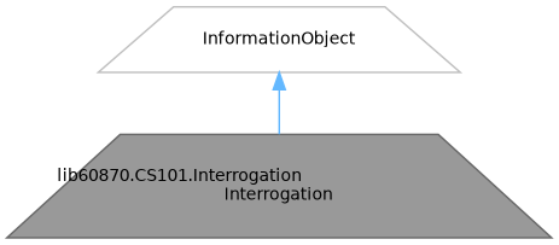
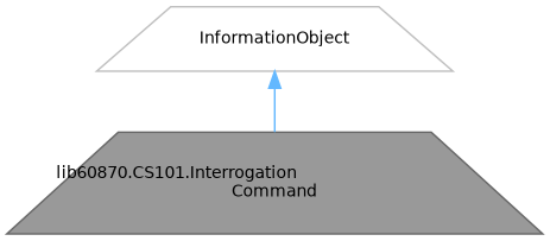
  digraph {
    node [fontname=Helvetica fontsize=10 shape=trapezium style=filled]
-   n1 [color=gray40 fillcolor=grey60 fontcolor=black height=0.2 label="lib60870.CS101.Interrogation\lInterrogation" width=0.4]
+   n1 [color=gray40 fillcolor=grey60 fontcolor=black height=0.2 label="lib60870.CS101.Interrogation\lCommand" width=0.4]
    n2 [color=grey75 fillcolor=white height=0.2 label=InformationObject width=0.4]
    n2 -> n1 [color=steelblue1 dir=back fontname=Helvetica fontsize=10 labelfontname=Helvetica labelfontsize=10 style=solid]
  }
